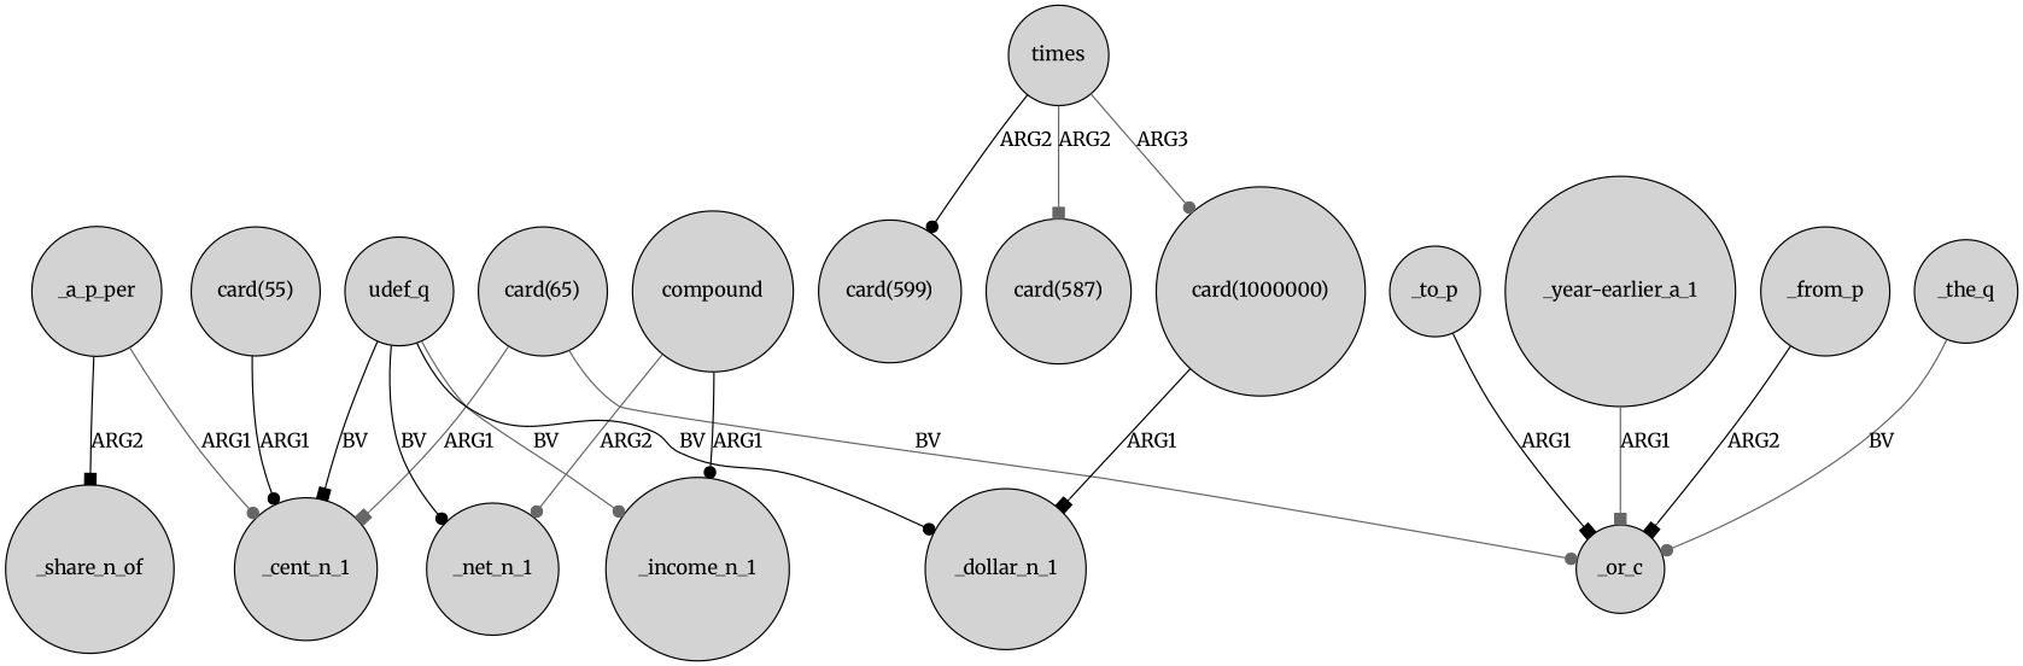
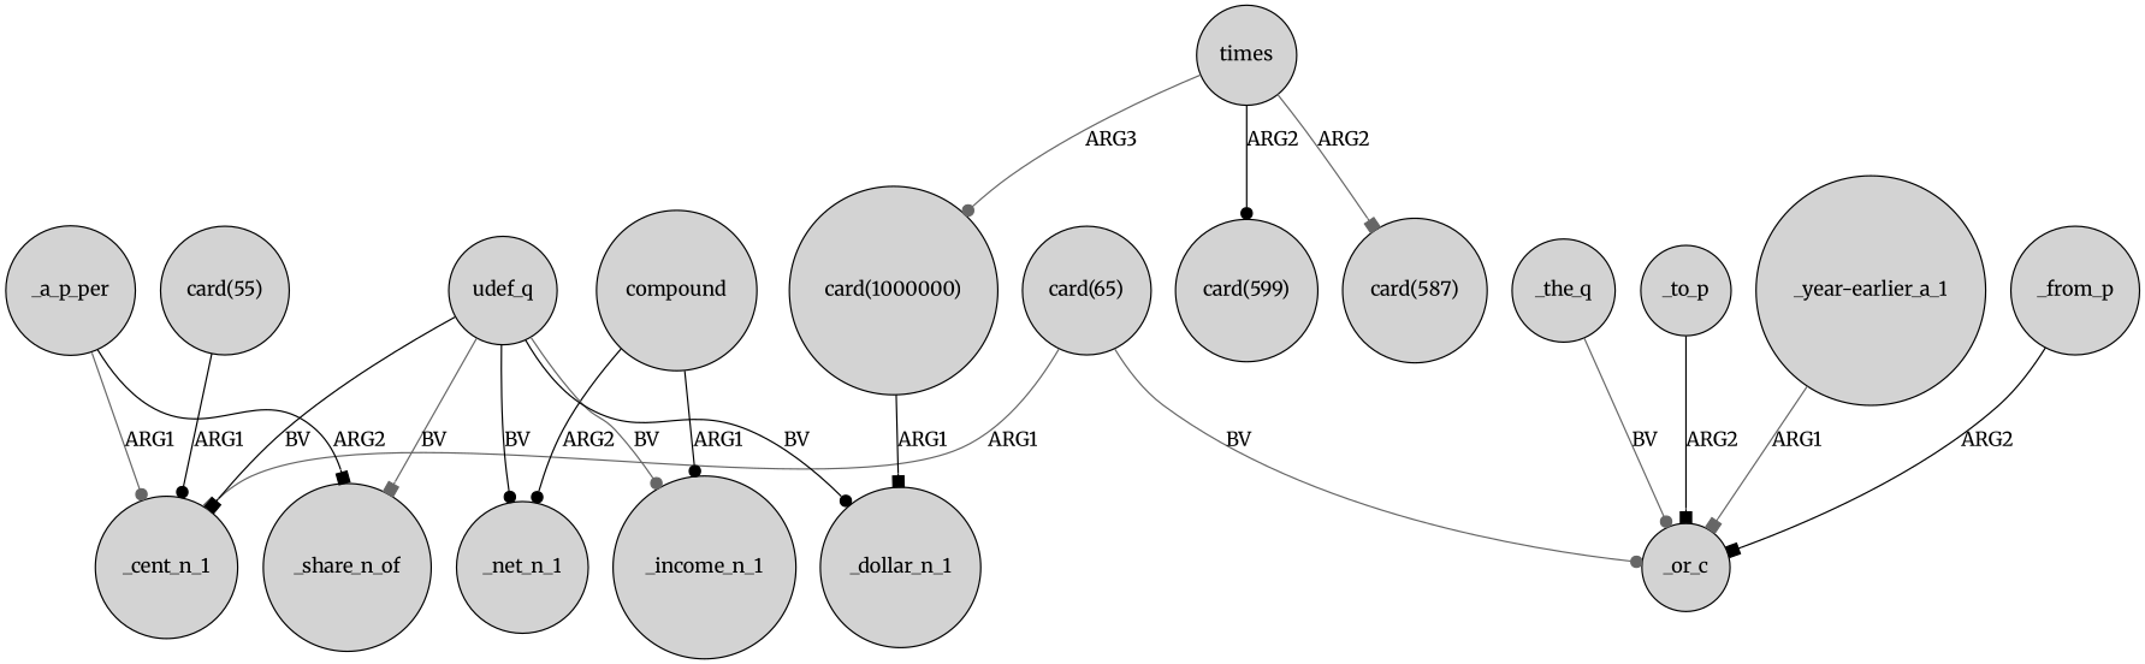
  digraph {
    fontname=Merriweather
    node [fontname=Merriweather shape=circle style=filled]
    edge [arrowhead=dot color=black fontname=Merriweather]
    "card(65)"
    _cent_n_1
    _or_c
    _to_p
    compound
    _net_n_1
    _income_n_1
    _a_p_per
    _share_n_of
    udef_q
    _dollar_n_1
    "_year-earlier_a_1"
    _from_p
    times
    "card(1000000)"
    n16 [label="card(599)"]
    "card(587)"
    _the_q
    "card(55)"
    "card(65)" -> _cent_n_1 [arrowhead=box color=gray40 label=ARG1]
    "card(65)" -> _or_c [color=gray40 label=BV]
-   _to_p -> _or_c [arrowhead=box label=ARG1]
-   compound -> _net_n_1 [color=gray40 label=ARG2]
+   _to_p -> _or_c [arrowhead=box label=ARG2]
+   compound -> _net_n_1 [label=ARG2]
    compound -> _income_n_1 [label=ARG1]
    _a_p_per -> _cent_n_1 [color=gray40 label=ARG1]
    _a_p_per -> _share_n_of [arrowhead=box label=ARG2]
    udef_q -> _cent_n_1 [arrowhead=box label=BV]
    udef_q -> _net_n_1 [label=BV]
    udef_q -> _income_n_1 [color=gray40 label=BV]
+   udef_q -> _share_n_of [arrowhead=box color=gray40 label=BV]
    udef_q -> _dollar_n_1 [label=BV]
    "_year-earlier_a_1" -> _or_c [arrowhead=box color=gray40 label=ARG1]
    _from_p -> _or_c [arrowhead=box label=ARG2]
    times -> "card(1000000)" [color=gray40 label=ARG3]
    times -> n16 [label=ARG2]
    times -> "card(587)" [arrowhead=box color=gray40 label=ARG2]
    "card(1000000)" -> _dollar_n_1 [arrowhead=box label=ARG1]
    _the_q -> _or_c [color=gray40 label=BV]
    "card(55)" -> _cent_n_1 [label=ARG1]
  }
